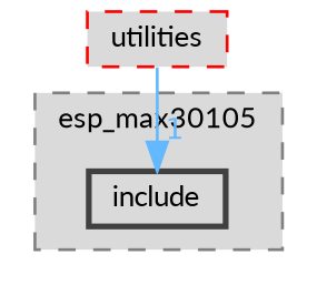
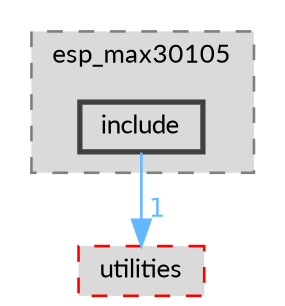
  digraph {
    compound=true
    fontname=Lato
    node [fillcolor="#dadada" fontname=Lato fontsize=10 shape=box]
    n1 [color=grey25 height=0.2 label=include style="filled,bold" width=0.4]
    n2 [color=red height=0.2 label=utilities style="filled,dashed" width=0.4]
    subgraph cluster_1 {
      bgcolor="#dadada"
      fontsize=10
      label=esp_max30105
      pencolor=grey50
      style="filled,dashed"
      n1
    }
-   n2 -> n1 [color=steelblue1 fontcolor=steelblue1 fontname=Lato fontsize=10 headlabel=1 labeldistance=1.5 labelfontname=Helvetica labelfontsize=10]
+   n1 -> n2 [color=steelblue1 fontcolor=steelblue1 fontname=Lato fontsize=10 headlabel=1 labeldistance=1.5 labelfontname=Helvetica labelfontsize=10]
  }
